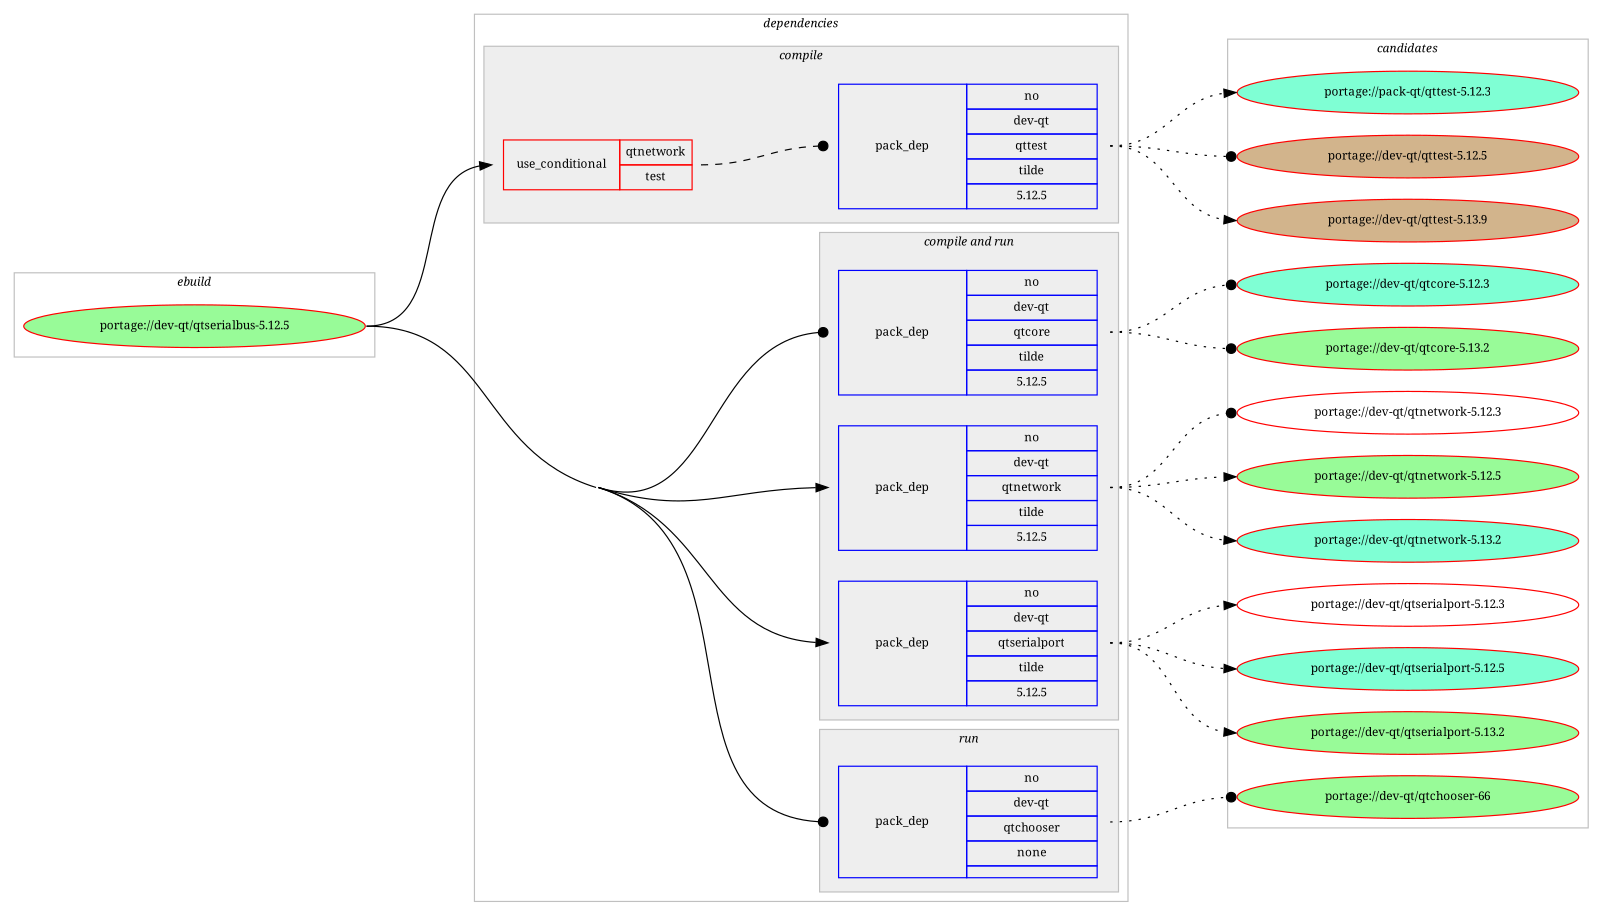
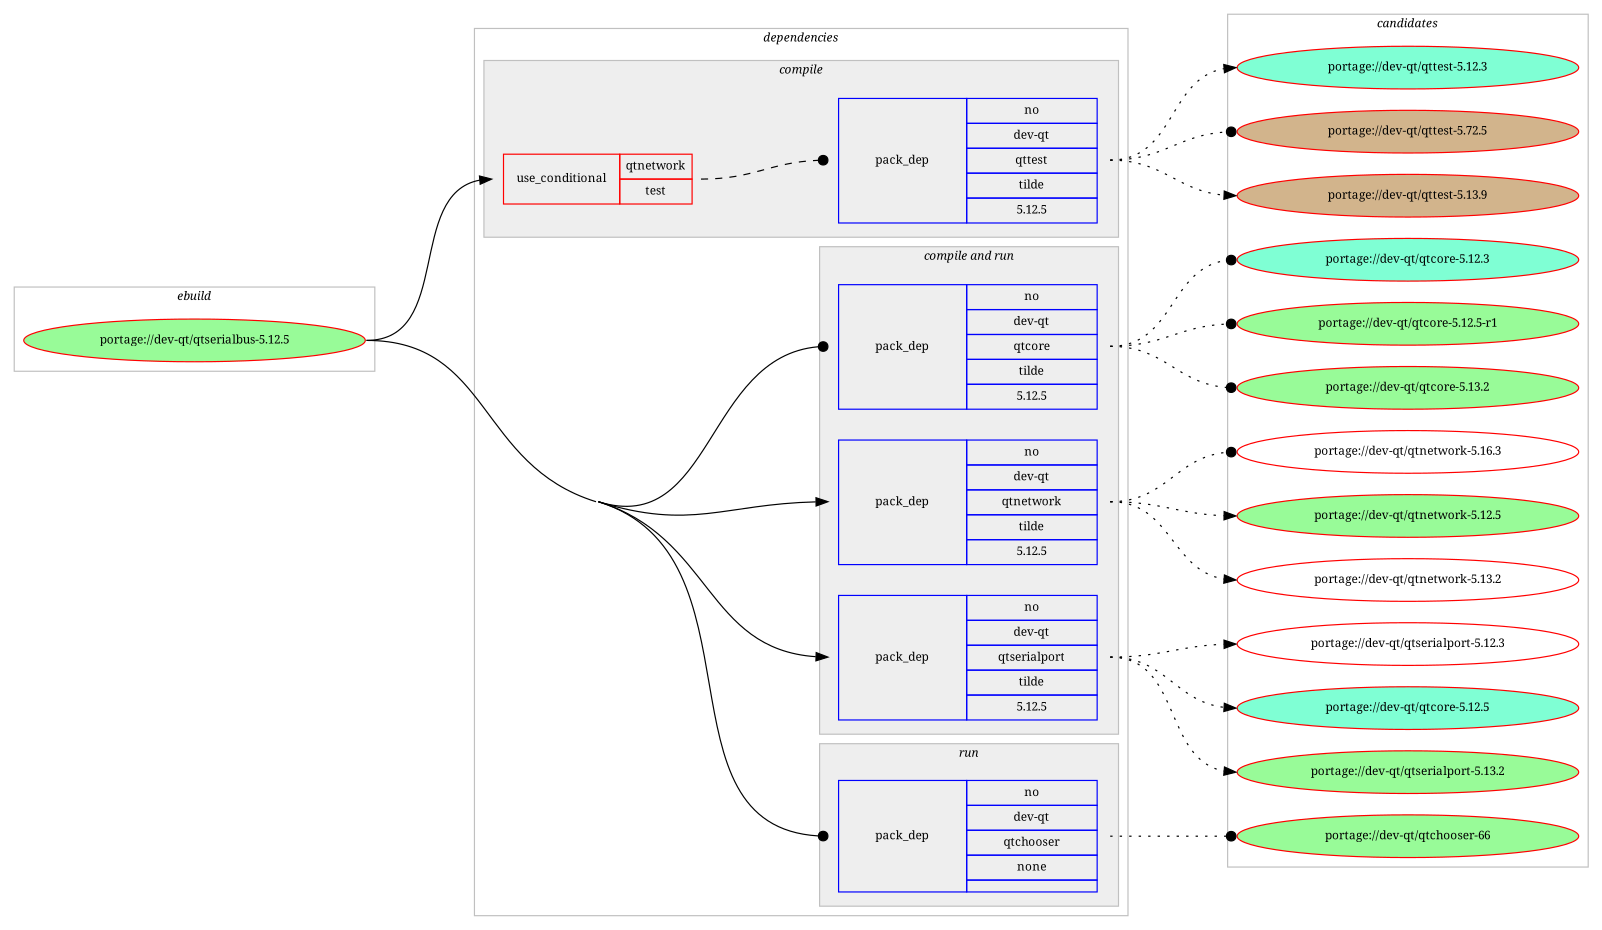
  digraph {
    compound=true
    concentrate=true
    fontname="Noto Serif"
    fontsize=10
    newrank=true
    rankdir=LR
    ranksep=1.5
    node [color=red fontname="Noto Serif" fontsize=10 style=filled]
    edge [arrowhead=normal fontname="Noto Serif" headport=w style=dotted tailport=e weight=100]
    n1 [fillcolor=palegreen label="portage://dev-qt/qtserialbus-5.12.5" width=4]
    n2 [color=blue label=<<TABLE BORDER="0" CELLBORDER="1" CELLSPACING="0" CELLPADDING="4" WIDTH="220"><TR><TD ROWSPAN="6" CELLPADDING="30">pack_dep</TD></TR><TR><TD WIDTH="110">no</TD></TR><TR><TD>dev-qt</TD></TR><TR><TD>qttest</TD></TR><TR><TD>tilde</TD></TR><TR><TD>5.12.5</TD></TR></TABLE>> shape=none style=""]
    n3 [label=<<TABLE BORDER="0" CELLBORDER="1" CELLSPACING="0" CELLPADDING="4"><TR><TD ROWSPAN="3" CELLPADDING="10">use_conditional</TD></TR><TR><TD>qtnetwork</TD></TR><TR><TD>test</TD></TR></TABLE>> shape=none style=""]
    n4 [color=blue label=<<TABLE BORDER="0" CELLBORDER="1" CELLSPACING="0" CELLPADDING="4" WIDTH="220"><TR><TD ROWSPAN="6" CELLPADDING="30">pack_dep</TD></TR><TR><TD WIDTH="110">no</TD></TR><TR><TD>dev-qt</TD></TR><TR><TD>qtcore</TD></TR><TR><TD>tilde</TD></TR><TR><TD>5.12.5</TD></TR></TABLE>> shape=none style=""]
    n5 [color=blue label=<<TABLE BORDER="0" CELLBORDER="1" CELLSPACING="0" CELLPADDING="4" WIDTH="220"><TR><TD ROWSPAN="6" CELLPADDING="30">pack_dep</TD></TR><TR><TD WIDTH="110">no</TD></TR><TR><TD>dev-qt</TD></TR><TR><TD>qtnetwork</TD></TR><TR><TD>tilde</TD></TR><TR><TD>5.12.5</TD></TR></TABLE>> shape=none style=""]
    n6 [color=blue label=<<TABLE BORDER="0" CELLBORDER="1" CELLSPACING="0" CELLPADDING="4" WIDTH="220"><TR><TD ROWSPAN="6" CELLPADDING="30">pack_dep</TD></TR><TR><TD WIDTH="110">no</TD></TR><TR><TD>dev-qt</TD></TR><TR><TD>qtserialport</TD></TR><TR><TD>tilde</TD></TR><TR><TD>5.12.5</TD></TR></TABLE>> shape=none style=""]
    n7 [color=blue label=<<TABLE BORDER="0" CELLBORDER="1" CELLSPACING="0" CELLPADDING="4" WIDTH="220"><TR><TD ROWSPAN="6" CELLPADDING="30">pack_dep</TD></TR><TR><TD WIDTH="110">no</TD></TR><TR><TD>dev-qt</TD></TR><TR><TD>qtchooser</TD></TR><TR><TD>none</TD></TR><TR><TD></TD></TR></TABLE>> shape=none style=""]
-   n8 [fillcolor=aquamarine label="portage://pack-qt/qttest-5.12.3" width=4]
-   n9 [fillcolor=tan label="portage://dev-qt/qttest-5.12.5" width=4]
+   n8 [fillcolor=aquamarine label="portage://dev-qt/qttest-5.12.3" width=4]
+   n9 [fillcolor=tan label="portage://dev-qt/qttest-5.72.5" width=4]
    n10 [fillcolor=tan label="portage://dev-qt/qttest-5.13.9" width=4]
    n11 [fillcolor=aquamarine label="portage://dev-qt/qtcore-5.12.3" width=4]
+   n12 [fillcolor=palegreen label="portage://dev-qt/qtcore-5.12.5-r1" width=4]
    n13 [fillcolor=palegreen label="portage://dev-qt/qtcore-5.13.2" width=4]
-   n14 [fillcolor=white label="portage://dev-qt/qtnetwork-5.12.3" width=4]
+   n14 [fillcolor=white label="portage://dev-qt/qtnetwork-5.16.3" width=4]
    n15 [fillcolor=palegreen label="portage://dev-qt/qtnetwork-5.12.5" width=4]
-   n16 [fillcolor=aquamarine label="portage://dev-qt/qtnetwork-5.13.2" width=4]
+   n16 [fillcolor=white label="portage://dev-qt/qtnetwork-5.13.2" width=4]
    n17 [fillcolor=white label="portage://dev-qt/qtserialport-5.12.3" width=4]
-   n18 [fillcolor=aquamarine label="portage://dev-qt/qtserialport-5.12.5" width=4]
+   n18 [fillcolor=aquamarine label="portage://dev-qt/qtcore-5.12.5" width=4]
    n19 [fillcolor=palegreen label="portage://dev-qt/qtserialport-5.13.2" width=4]
    n20 [fillcolor=palegreen label="portage://dev-qt/qtchooser-66" width=4]
    subgraph cluster_1 {
      color=gray
      label=<<i>ebuild</i>>
      rank=same
      n1
    }
    subgraph cluster_2 {
      color=gray
      label=<<i>dependencies</i>>
      subgraph cluster_3 {
        color=gray
        fillcolor="#eeeeee"
        label=<<i>compile and run</i>>
        style=filled
        subgraph sub_4 {
          color=gray
          fillcolor="#eeeeee"
          label=<<i>compile and run</i>>
          style=filled
          n4
        }
        subgraph sub_5 {
          color=gray
          fillcolor="#eeeeee"
          label=<<i>compile and run</i>>
          style=filled
          n5
        }
        subgraph sub_6 {
          color=gray
          fillcolor="#eeeeee"
          label=<<i>compile and run</i>>
          style=filled
          n6
        }
      }
      subgraph cluster_7 {
        color=gray
        fillcolor="#eeeeee"
        label=<<i>compile</i>>
        style=filled
        subgraph sub_8 {
          color=gray
          fillcolor="#eeeeee"
          label=<<i>compile</i>>
          style=filled
          n3
          subgraph sub_9 {
            color=gray
            fillcolor="#eeeeee"
            label=<<i>compile</i>>
            style=filled
            n2
          }
        }
      }
      subgraph cluster_10 {
        color=gray
        fillcolor="#eeeeee"
        label=<<i>run</i>>
        style=filled
        subgraph sub_11 {
          color=gray
          fillcolor="#eeeeee"
          label=<<i>run</i>>
          style=filled
          n7
        }
      }
    }
    subgraph cluster_12 {
      color=gray
      label=<<i>candidates</i>>
      rank=same
      subgraph sub_13 {
        color=black
        label=<<i>candidates</i>>
        nodesep=1
        rank=same
        n8
        n9
        n10
      }
      subgraph sub_14 {
        color=black
        label=<<i>candidates</i>>
        nodesep=1
        rank=same
        n11
+       n12
        n13
      }
      subgraph sub_15 {
        color=black
        label=<<i>candidates</i>>
        nodesep=1
        rank=same
        n14
        n15
        n16
      }
      subgraph sub_16 {
        color=black
        label=<<i>candidates</i>>
        nodesep=1
        rank=same
        n17
        n18
        n19
      }
      subgraph sub_17 {
        color=black
        label=<<i>candidates</i>>
        nodesep=1
        rank=same
        n20
      }
    }
    n1 -> n3 [style=solid weight=20]
    n1 -> n4 [arrowhead=dot style=solid weight=20]
    n1 -> n5 [style=solid weight=20]
    n1 -> n6 [style=solid weight=20]
    n1 -> n7 [arrowhead=dot style=solid weight=20]
    n2 -> n8
    n2 -> n9 [arrowhead=dot]
    n2 -> n10
    n3 -> n2 [arrowhead=dot style=dashed weight=20]
    n4 -> n11 [arrowhead=dot]
+   n4 -> n12 [arrowhead=dot]
    n4 -> n13 [arrowhead=dot]
    n5 -> n14 [arrowhead=dot]
    n5 -> n15
    n5 -> n16
    n6 -> n17
    n6 -> n18
    n6 -> n19
    n7 -> n20 [arrowhead=dot]
  }
